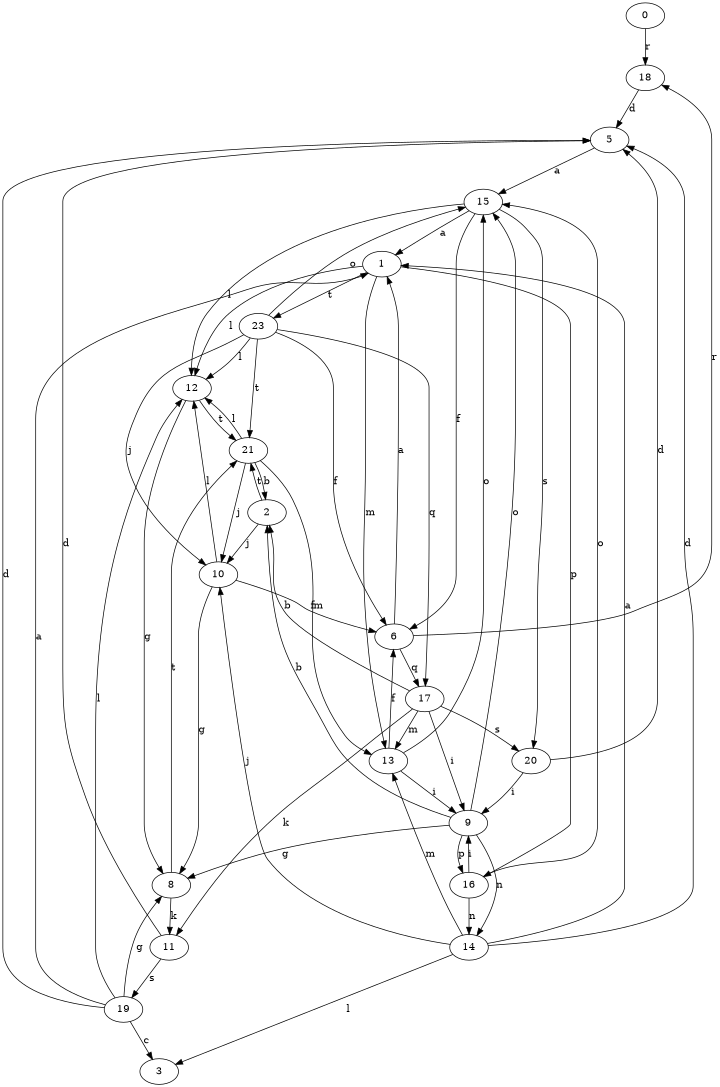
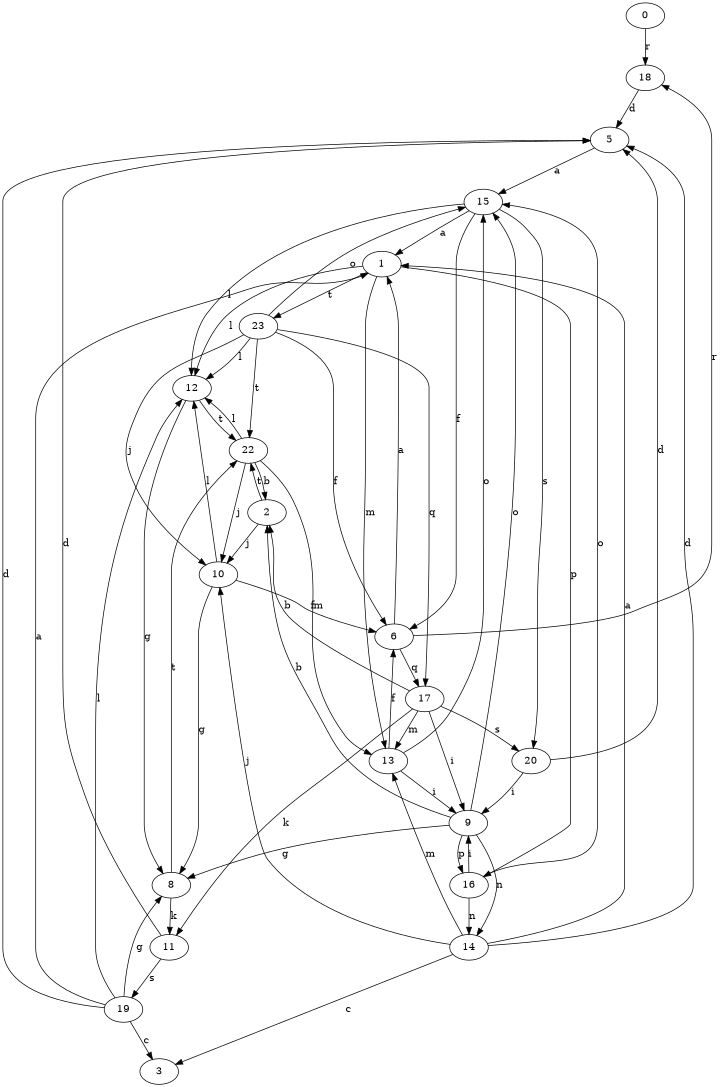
  strict digraph {
    0
    18
    5
    1
    12
    13
    16
    n8 [label=23]
-   22 [label=21]
+   22
    8
    9
    15
    6
    14
    10
    17
    2
    20
    11
    19
    3
    0 -> 18 [label=r]
    18 -> 5 [label=d]
    5 -> 15 [label=a]
    1 -> 12 [label=l]
    1 -> 13 [label=m]
    1 -> 16 [label=p]
    1 -> n8 [label=t]
    12 -> 22 [label=t]
    12 -> 8 [label=g]
    13 -> 9 [label=i]
    13 -> 15 [label=o]
    13 -> 6 [label=f]
    16 -> 9 [label=i]
    16 -> 15 [label=o]
    16 -> 14 [label=n]
    n8 -> 12 [label=l]
    n8 -> 22 [label=t]
    n8 -> 15 [label=o]
    n8 -> 6 [label=f]
    n8 -> 10 [label=j]
    n8 -> 17 [label=q]
    22 -> 12 [label=l]
    22 -> 13 [label=m]
    22 -> 10 [label=j]
    22 -> 2 [label=b]
    8 -> 22 [label=t]
    8 -> 11 [label=k]
    9 -> 16 [label=p]
    9 -> 8 [label=g]
    9 -> 15 [label=o]
    9 -> 14 [label=n]
    9 -> 2 [label=b]
    15 -> 1 [label=a]
    15 -> 12 [label=l]
    15 -> 6 [label=f]
    15 -> 20 [label=s]
    6 -> 18 [label=r]
    6 -> 1 [label=a]
    6 -> 17 [label=q]
    14 -> 5 [label=d]
    14 -> 1 [label=a]
    14 -> 13 [label=m]
    14 -> 10 [label=j]
-   14 -> 3 [label=l]
+   14 -> 3 [label=c]
    10 -> 12 [label=l]
    10 -> 8 [label=g]
    10 -> 6 [label=f]
    17 -> 13 [label=m]
    17 -> 9 [label=i]
    17 -> 2 [label=b]
    17 -> 20 [label=s]
    17 -> 11 [label=k]
    2 -> 22 [label=t]
    2 -> 10 [label=j]
    20 -> 5 [label=d]
    20 -> 9 [label=i]
    11 -> 5 [label=d]
    11 -> 19 [label=s]
    19 -> 5 [label=d]
    19 -> 1 [label=a]
    19 -> 12 [label=l]
    19 -> 8 [label=g]
    19 -> 3 [label=c]
  }
